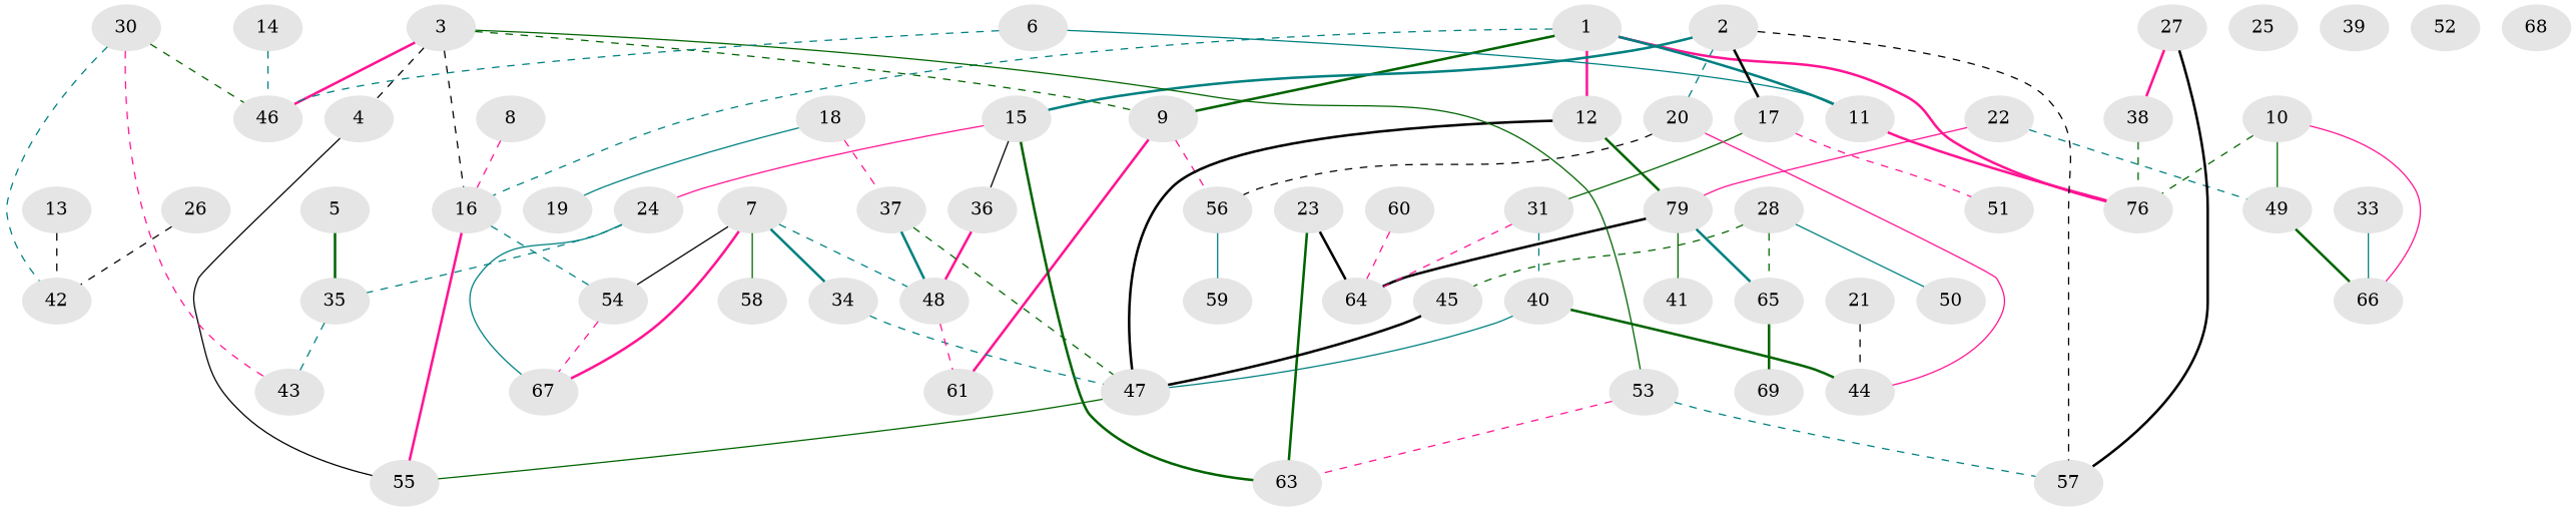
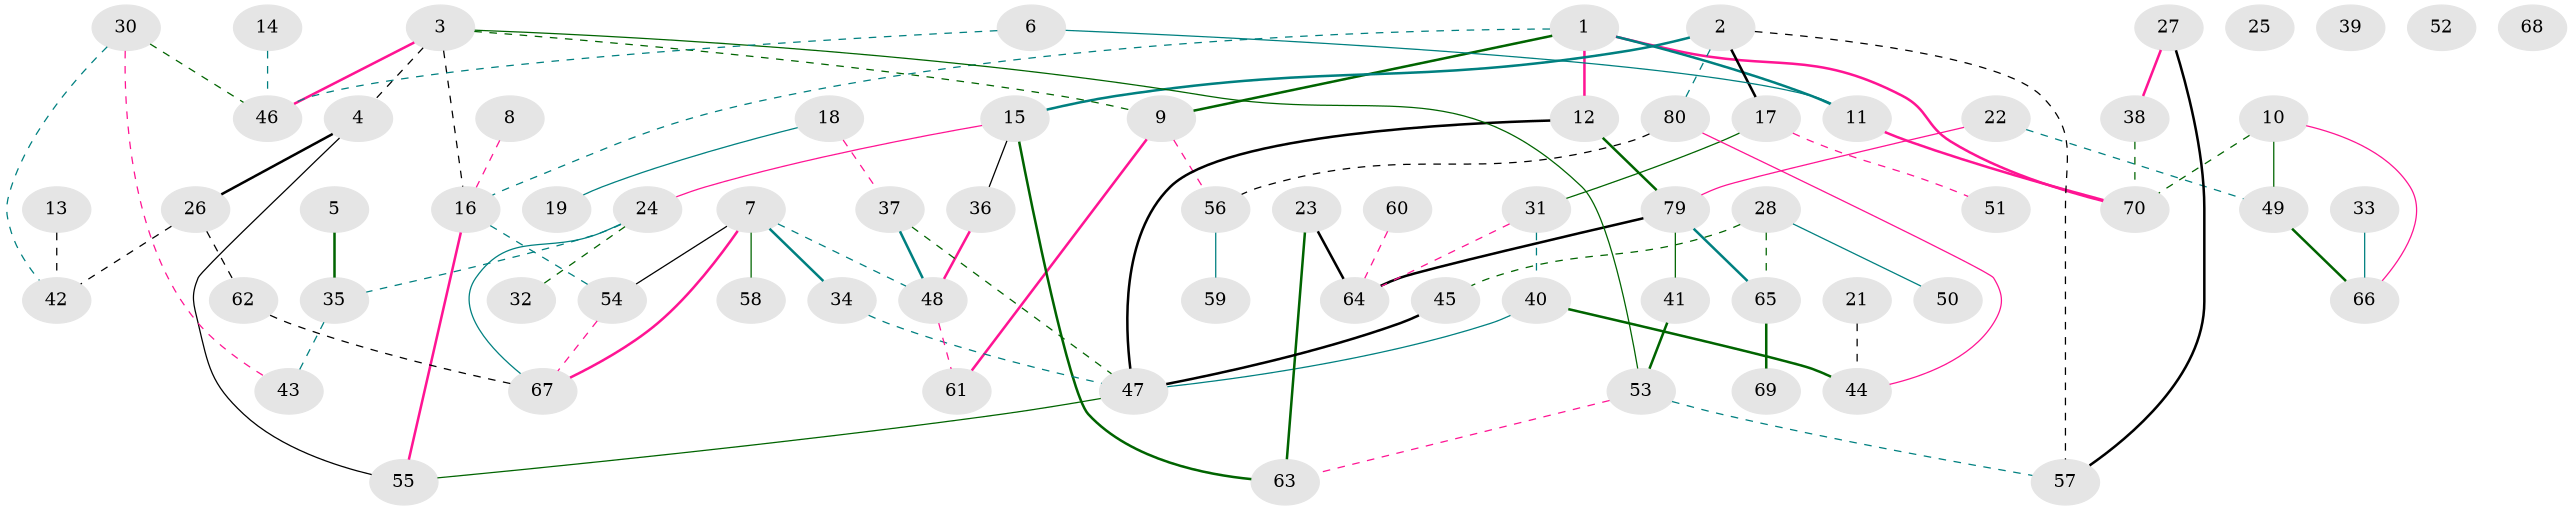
  graph {
    node [color=gray90 style=filled]
    edge [color=teal style=dashed]
    1
    9
    12
    16
-   70 [label=76]
+   70
    11
    56
    61
    n9 [label=79]
    47
    55
    54
    2
    15
    17
-   20
+   20 [label=80]
    57
    24
    36
    63
    31
    51
    44
    3
    4
    46
    53
    26
    42
+   62
    5
    35
    43
    6
    7
    34
    48
    58
    67
    8
    59
    10
    66
    49
    64
    65
    41
    13
    14
+   32
    40
    18
    19
    37
    21
    22
    23
    25
    27
    38
    28
    45
    50
    69
    30
    33
    39
    52
    60
    68
    1 -- 9 [color=darkgreen style=bold]
    1 -- 12 [color=deeppink style=bold]
    1 -- 16
    1 -- 70 [color=deeppink style=bold]
    1 -- 11 [style=bold]
    9 -- 56 [color=deeppink]
    9 -- 61 [color=deeppink style=bold]
    12 -- n9 [color=darkgreen style=bold]
    12 -- 47 [color=black style=bold]
    16 -- 55 [color=deeppink style=bold]
    16 -- 54
    11 -- 70 [color=deeppink style=bold]
    56 -- 59 [style=solid]
    n9 -- 64 [color=black style=bold]
    n9 -- 65 [style=bold]
    n9 -- 41 [color=darkgreen style=solid]
    47 -- 55 [color=darkgreen style=solid]
    54 -- 67 [color=deeppink]
    2 -- 15 [style=bold]
    2 -- 17 [color=black style=bold]
    2 -- 20
    2 -- 57 [color=black]
    15 -- 24 [color=deeppink style=solid]
    15 -- 36 [color=black style=solid]
    15 -- 63 [color=darkgreen style=bold]
    17 -- 31 [color=darkgreen style=solid]
    17 -- 51 [color=deeppink]
    20 -- 56 [color=black]
    20 -- 44 [color=deeppink style=solid]
    24 -- 35
    24 -- 67 [style=solid]
+   24 -- 32 [color=darkgreen]
    36 -- 48 [color=deeppink style=bold]
    31 -- 64 [color=deeppink]
    31 -- 40
    3 -- 9 [color=darkgreen]
    3 -- 16 [color=black]
    3 -- 4 [color=black]
    3 -- 46 [color=deeppink style=bold]
    3 -- 53 [color=darkgreen style=solid]
    4 -- 55 [color=black style=solid]
+   4 -- 26 [color=black style=bold]
    53 -- 57
    53 -- 63 [color=deeppink]
    26 -- 42 [color=black]
+   26 -- 62 [color=black]
+   62 -- 67 [color=black]
    5 -- 35 [color=darkgreen style=bold]
    35 -- 43
    6 -- 11 [style=solid]
    6 -- 46
    7 -- 54 [color=black style=solid]
    7 -- 34 [style=bold]
    7 -- 48
    7 -- 58 [color=darkgreen style=solid]
    7 -- 67 [color=deeppink style=bold]
    34 -- 47
    48 -- 61 [color=deeppink]
    8 -- 16 [color=deeppink]
    10 -- 70 [color=darkgreen]
    10 -- 66 [color=deeppink style=solid]
    10 -- 49 [color=darkgreen style=solid]
    49 -- 66 [color=darkgreen style=bold]
    65 -- 69 [color=darkgreen style=bold]
+   41 -- 53 [color=darkgreen style=bold]
    13 -- 42 [color=black]
    14 -- 46
    40 -- 47 [style=solid]
    40 -- 44 [color=darkgreen style=bold]
    18 -- 19 [style=solid]
    18 -- 37 [color=deeppink]
    37 -- 47 [color=darkgreen]
    37 -- 48 [style=bold]
    21 -- 44 [color=black]
    22 -- n9 [color=deeppink style=solid]
    22 -- 49
    23 -- 63 [color=darkgreen style=bold]
    23 -- 64 [color=black style=bold]
    27 -- 57 [color=black style=bold]
    27 -- 38 [color=deeppink style=bold]
    38 -- 70 [color=darkgreen]
    28 -- 65 [color=darkgreen]
    28 -- 45 [color=darkgreen]
    28 -- 50 [style=solid]
    45 -- 47 [color=black style=bold]
    30 -- 46 [color=darkgreen]
    30 -- 42
    30 -- 43 [color=deeppink]
    33 -- 66 [style=solid]
    60 -- 64 [color=deeppink]
  }
